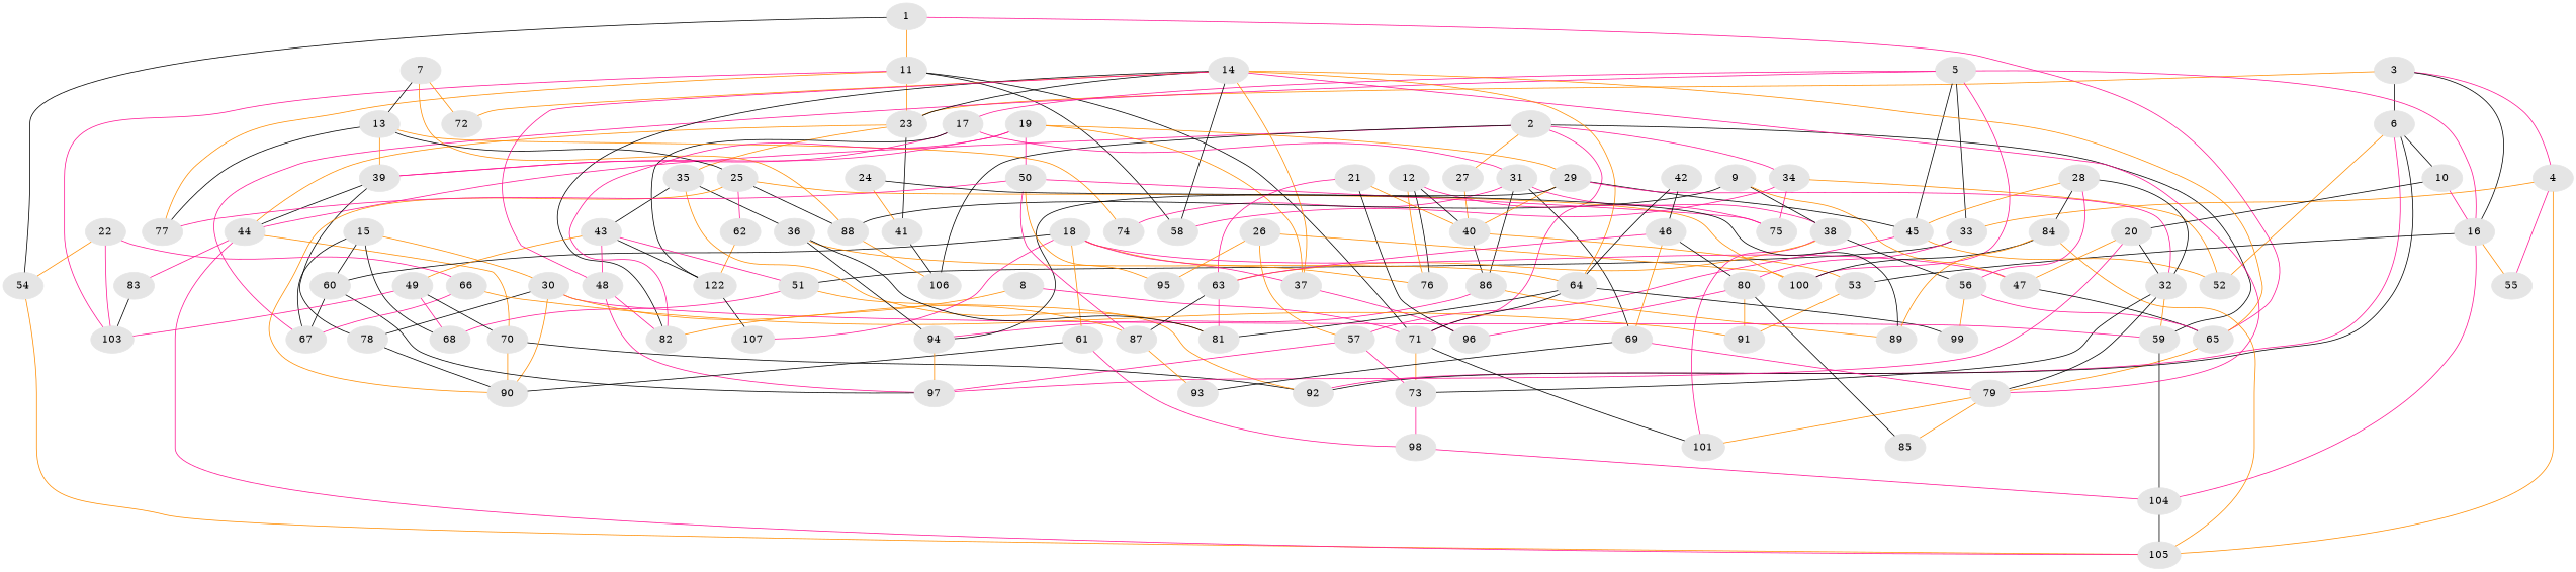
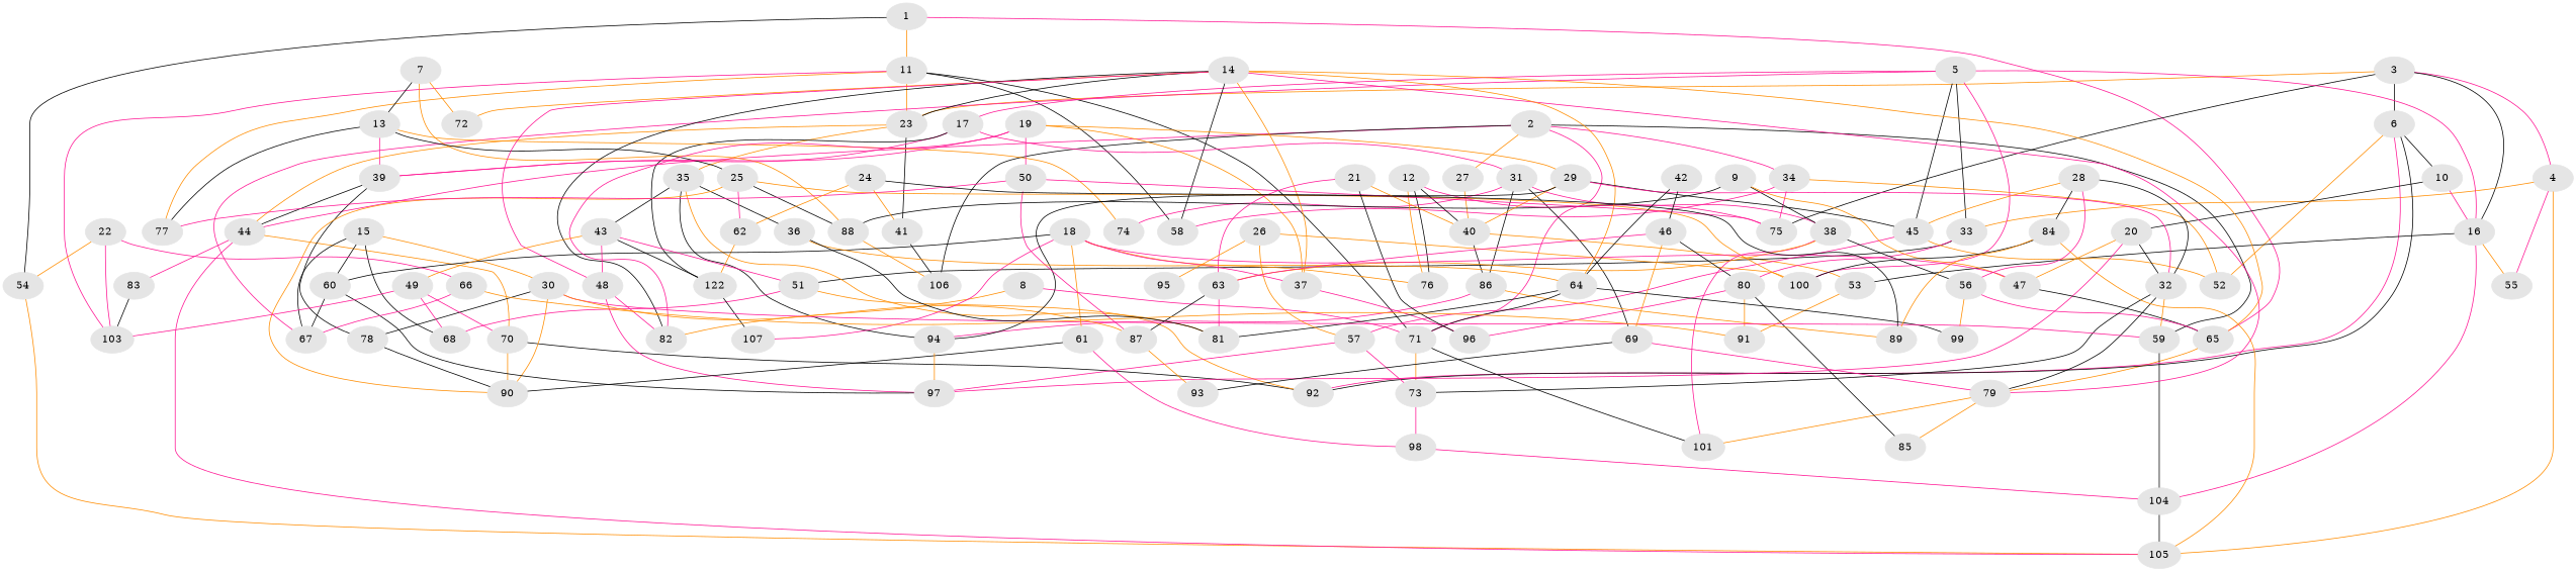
  graph {
    node [color=gray90 style=filled]
    edge [color=black]
    1
    11
    54
    65
    71
    23
    58
    77
    103
    105
    79
    2
    27
    34
    44
    59
    106
    40
    75
    52
    70
    83
    104
    73
    101
    3
    4
    6
    16
    33
    55
    10
    92
    53
    35
    41
    51
    80
    5
    17
    45
    67
    100
    39
    31
    n46 [label=122]
    57
    20
    7
    13
    72
    88
    25
    74
    8
    82
    9
    38
    47
    63
    56
    32
    97
    12
    76
    86
    62
    90
    78
    14
    37
    48
    64
    96
    81
    99
    85
    15
    30
    60
    68
    87
    91
    69
    107
    18
    61
    98
    19
    29
    50
    94
    95
    21
    22
    66
    36
    43
    24
    89
    26
    28
    84
    93
    49
    42
    46
    1 -- 11 [color=darkorange]
    1 -- 54
    1 -- 65 [color=deeppink]
    11 -- 71
    11 -- 23 [color=darkorange]
    11 -- 58
    11 -- 77 [color=darkorange]
    11 -- 103 [color=deeppink]
    54 -- 105 [color=darkorange]
    65 -- 79 [color=darkorange]
    71 -- 73 [color=darkorange]
    71 -- 101
    23 -- 44 [color=darkorange]
    23 -- 35 [color=darkorange]
    23 -- 41
    79 -- 101 [color=darkorange]
    79 -- 85 [color=darkorange]
    2 -- 71 [color=deeppink]
    2 -- 27 [color=darkorange]
    2 -- 34 [color=deeppink]
    2 -- 44 [color=deeppink]
    2 -- 59
    2 -- 106
    27 -- 40 [color=darkorange]
    34 -- 58 [color=deeppink]
    34 -- 75 [color=deeppink]
    34 -- 52 [color=darkorange]
    44 -- 105 [color=deeppink]
    44 -- 70 [color=darkorange]
    44 -- 83 [color=deeppink]
    59 -- 104
    40 -- 53 [color=darkorange]
    40 -- 86
    70 -- 92
    70 -- 90 [color=darkorange]
    83 -- 103
    104 -- 105
    73 -- 98 [color=deeppink]
    3 -- 23 [color=darkorange]
+   3 -- 75
    3 -- 4 [color=deeppink]
    3 -- 6
    3 -- 16
    4 -- 105 [color=darkorange]
    4 -- 33 [color=darkorange]
    4 -- 55 [color=deeppink]
    6 -- 52 [color=darkorange]
    6 -- 10
    6 -- 92 [color=deeppink]
    6 -- 92
    16 -- 104 [color=deeppink]
    16 -- 55 [color=darkorange]
    16 -- 53
    33 -- 51
    33 -- 80 [color=deeppink]
    10 -- 16 [color=deeppink]
    10 -- 20
    53 -- 91 [color=darkorange]
    35 -- 81 [color=darkorange]
-   36 -- 94
+   35 -- 94
    35 -- 36
    35 -- 43
    41 -- 106
    51 -- 92 [color=darkorange]
    51 -- 68 [color=deeppink]
    80 -- 96 [color=deeppink]
    80 -- 85
    80 -- 91 [color=darkorange]
    5 -- 16 [color=deeppink]
    5 -- 33
    5 -- 17 [color=deeppink]
    5 -- 45
    5 -- 67 [color=deeppink]
    5 -- 100 [color=deeppink]
    17 -- 39 [color=deeppink]
    17 -- 31 [color=deeppink]
    17 -- n46
    45 -- 52 [color=darkorange]
    45 -- 57 [color=deeppink]
    39 -- 44
    39 -- 78
    31 -- 74 [color=deeppink]
    31 -- 38 [color=deeppink]
    31 -- 86
    31 -- 69
    n46 -- 107
    57 -- 73 [color=deeppink]
    57 -- 97 [color=deeppink]
    20 -- 47 [color=darkorange]
    20 -- 32
    20 -- 97 [color=deeppink]
    7 -- 13
    7 -- 72 [color=darkorange]
    7 -- 88 [color=darkorange]
    13 -- 77
-   13 -- 39 [color=darkorange]
+   13 -- 39 [color=deeppink]
    13 -- 25
    13 -- 74 [color=darkorange]
    88 -- 106 [color=darkorange]
    25 -- 100 [color=darkorange]
    25 -- 88
    25 -- 62 [color=deeppink]
    25 -- 90 [color=darkorange]
    8 -- 71 [color=deeppink]
    8 -- 82 [color=darkorange]
    9 -- 88
    9 -- 38
    9 -- 47 [color=darkorange]
    38 -- 101 [color=deeppink]
    38 -- 63 [color=darkorange]
    38 -- 56
    47 -- 65
    63 -- 81 [color=deeppink]
    63 -- 87
    56 -- 65 [color=deeppink]
    56 -- 99 [color=darkorange]
    32 -- 79
    32 -- 59 [color=darkorange]
    32 -- 73
    12 -- 40
    12 -- 75 [color=deeppink]
    12 -- 76 [color=darkorange]
    12 -- 76
    86 -- 94 [color=deeppink]
    86 -- 89 [color=darkorange]
    62 -- n46 [color=darkorange]
    78 -- 90
    14 -- 65 [color=darkorange]
    14 -- 23
    14 -- 58
    14 -- 79 [color=deeppink]
    14 -- 72 [color=darkorange]
    14 -- 82
    14 -- 37 [color=darkorange]
    14 -- 48 [color=deeppink]
    14 -- 64 [color=darkorange]
    37 -- 96 [color=deeppink]
    48 -- 82 [color=deeppink]
    48 -- 97 [color=deeppink]
    64 -- 71
    64 -- 81
    64 -- 99
    15 -- 67
    15 -- 30 [color=darkorange]
    15 -- 60
    15 -- 68
    30 -- 59 [color=deeppink]
    30 -- 90 [color=darkorange]
    30 -- 78
    30 -- 87 [color=darkorange]
    60 -- 67
    60 -- 97
    87 -- 93 [color=darkorange]
    69 -- 79 [color=deeppink]
    69 -- 93
    18 -- 47 [color=deeppink]
    18 -- 76 [color=darkorange]
    18 -- 37 [color=deeppink]
    18 -- 60
    18 -- 107 [color=deeppink]
    18 -- 61 [color=darkorange]
    61 -- 90
    61 -- 98 [color=deeppink]
    98 -- 104 [color=deeppink]
    19 -- 39 [color=deeppink]
    19 -- 82 [color=deeppink]
    19 -- 37 [color=darkorange]
    19 -- 29 [color=darkorange]
    19 -- 50 [color=deeppink]
    29 -- 40 [color=darkorange]
    29 -- 45
    29 -- 32 [color=deeppink]
    29 -- 94
    50 -- 77 [color=deeppink]
    50 -- 75 [color=deeppink]
    50 -- 87 [color=deeppink]
-   50 -- 95 [color=darkorange]
    94 -- 97 [color=darkorange]
    21 -- 40 [color=darkorange]
    21 -- 63 [color=deeppink]
    21 -- 96
    22 -- 54 [color=darkorange]
    22 -- 103 [color=deeppink]
    22 -- 66 [color=deeppink]
    66 -- 67 [color=deeppink]
    66 -- 91 [color=darkorange]
    36 -- 64 [color=darkorange]
    36 -- 81
    43 -- 51 [color=deeppink]
    43 -- n46
    43 -- 48 [color=deeppink]
    43 -- 49 [color=darkorange]
    24 -- 41 [color=darkorange]
+   24 -- 62 [color=darkorange]
    24 -- 89
    26 -- 100 [color=darkorange]
    26 -- 57 [color=darkorange]
    26 -- 95 [color=darkorange]
    28 -- 45 [color=darkorange]
    28 -- 56 [color=deeppink]
    28 -- 32
    28 -- 84
    84 -- 105 [color=darkorange]
    84 -- 100
    84 -- 89 [color=darkorange]
    49 -- 103 [color=deeppink]
-   49 -- 70
+   49 -- 70 [color=deeppink]
    49 -- 68 [color=deeppink]
    42 -- 64
    42 -- 46
    46 -- 80
    46 -- 63 [color=deeppink]
    46 -- 69 [color=darkorange]
  }
